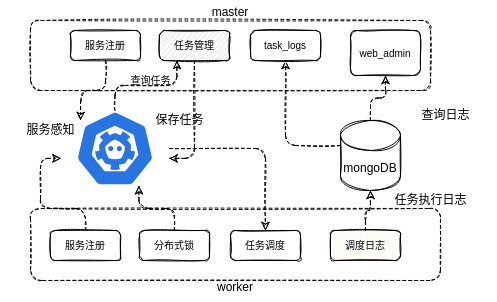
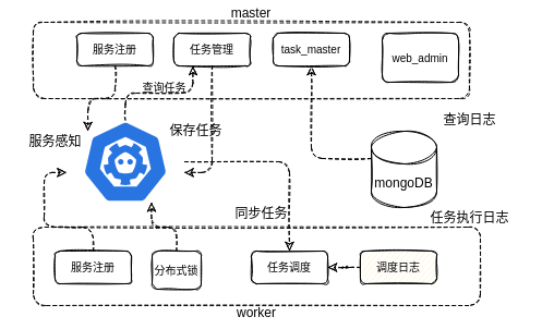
  <mxCell id="0" />
  <mxCell id="1" parent="0" />
  <mxCell id="2" value="master&lt;br&gt;&lt;br&gt;&lt;br&gt;&lt;br&gt;&lt;br&gt;&lt;br&gt;&lt;br&gt;" style="rounded=1;whiteSpace=wrap;html=1;sketch=1;dashed=1;" vertex="1" parent="1"><mxGeometry x="30" y="20" width="400" height="70" as="geometry" /></mxCell>
- <mxCell id="3" style="edgeStyle=orthogonalEdgeStyle;rounded=1;sketch=1;orthogonalLoop=1;jettySize=auto;html=1;entryX=0.5;entryY=1;entryDx=0;entryDy=0;fontSize=10;dashed=1;" edge="1" parent="1" source="4" target="15"><mxGeometry relative="1" as="geometry" /></mxCell>
  <mxCell id="4" value="mongoDB" style="shape=cylinder3;whiteSpace=wrap;html=1;boundedLbl=1;backgroundOutline=1;size=15;sketch=1;" vertex="1" parent="1"><mxGeometry x="340" y="120" width="60" height="70" as="geometry" /></mxCell>
  <mxCell id="5" style="edgeStyle=orthogonalEdgeStyle;rounded=1;sketch=1;orthogonalLoop=1;jettySize=auto;html=1;exitX=0.5;exitY=0;exitDx=0;exitDy=0;exitPerimeter=0;entryX=0.25;entryY=1;entryDx=0;entryDy=0;fontSize=10;dashed=1;" edge="1" parent="1" source="6" target="12"><mxGeometry relative="1" as="geometry" /></mxCell>
  <mxCell id="6" value="" style="sketch=0;html=1;dashed=0;whitespace=wrap;fillColor=#2875E2;strokeColor=#ffffff;points=[[0.005,0.63,0],[0.1,0.2,0],[0.9,0.2,0],[0.5,0,0],[0.995,0.63,0],[0.72,0.99,0],[0.5,1,0],[0.28,0.99,0]];shape=mxgraph.kubernetes.icon;prIcon=etcd" vertex="1" parent="1"><mxGeometry x="60" y="110" width="109" height="76" as="geometry" /></mxCell>
  <mxCell id="7" value="&lt;font style=&quot;font-size: 10px&quot;&gt;查询任务&lt;/font&gt;" style="text;html=1;resizable=0;autosize=1;align=center;verticalAlign=middle;points=[];fillColor=none;strokeColor=none;rounded=0;sketch=1;" vertex="1" parent="1"><mxGeometry x="120" y="70" width="60" height="20" as="geometry" /></mxCell>
  <mxCell id="8" value="服务感知" style="text;html=1;resizable=0;autosize=1;align=center;verticalAlign=middle;points=[];fillColor=none;strokeColor=none;rounded=0;sketch=1;" vertex="1" parent="1"><mxGeometry x="20" y="120" width="60" height="20" as="geometry" /></mxCell>
  <mxCell id="9" style="edgeStyle=orthogonalEdgeStyle;rounded=1;sketch=1;orthogonalLoop=1;jettySize=auto;html=1;fontSize=10;dashed=1;" edge="1" parent="1" source="10"><mxGeometry relative="1" as="geometry"><mxPoint x="80" y="120" as="targetPoint" /></mxGeometry></mxCell>
  <mxCell id="10" value="服务注册" style="rounded=1;whiteSpace=wrap;html=1;sketch=1;fontSize=10;" vertex="1" parent="1"><mxGeometry x="70" y="30" width="70" height="30" as="geometry" /></mxCell>
  <mxCell id="11" style="edgeStyle=orthogonalEdgeStyle;rounded=1;sketch=1;orthogonalLoop=1;jettySize=auto;html=1;fontSize=10;entryX=0.995;entryY=0.63;entryDx=0;entryDy=0;entryPerimeter=0;dashed=1;" edge="1" parent="1" source="12" target="6"><mxGeometry relative="1" as="geometry"><mxPoint x="190" y="140" as="targetPoint" /></mxGeometry></mxCell>
- <mxCell id="12" value="任务管理" style="rounded=1;whiteSpace=wrap;html=1;sketch=1;fontSize=10;fillColor=#e1d5e7;" vertex="1" parent="1"><mxGeometry x="159" y="30" width="70" height="30" as="geometry" /></mxCell>
+ <mxCell id="12" value="任务管理" style="rounded=1;whiteSpace=wrap;html=1;sketch=1;fontSize=10;" vertex="1" parent="1"><mxGeometry x="159" y="30" width="70" height="30" as="geometry" /></mxCell>
  <mxCell id="13" style="edgeStyle=orthogonalEdgeStyle;rounded=1;sketch=1;orthogonalLoop=1;jettySize=auto;html=1;entryX=0;entryY=0;entryDx=0;entryDy=25;entryPerimeter=0;fontSize=10;exitX=0.5;exitY=1;exitDx=0;exitDy=0;dashed=1;startArrow=classic;startFill=1;endArrow=none;endFill=0;" edge="1" parent="1" source="14" target="4"><mxGeometry relative="1" as="geometry" /></mxCell>
- <mxCell id="14" value="task_logs" style="rounded=1;whiteSpace=wrap;html=1;sketch=1;fontSize=10;" vertex="1" parent="1"><mxGeometry x="250" y="30" width="70" height="30" as="geometry" /></mxCell>
+ <mxCell id="14" value="task_master" style="rounded=1;whiteSpace=wrap;html=1;sketch=1;fontSize=10;" vertex="1" parent="1"><mxGeometry x="250" y="30" width="70" height="30" as="geometry" /></mxCell>
  <mxCell id="15" value="web_admin" style="rounded=1;whiteSpace=wrap;html=1;sketch=1;fontSize=10;" vertex="1" parent="1"><mxGeometry x="350" y="30" width="70" height="45" as="geometry" /></mxCell>
  <mxCell id="16" value="&lt;br&gt;&lt;br&gt;&lt;br&gt;&lt;br&gt;&lt;br&gt;&lt;br&gt;worker" style="rounded=1;whiteSpace=wrap;html=1;sketch=1;dashed=1;" vertex="1" parent="1"><mxGeometry x="30" y="208" width="410" height="72" as="geometry" /></mxCell>
  <mxCell id="17" style="edgeStyle=orthogonalEdgeStyle;rounded=1;sketch=1;orthogonalLoop=1;jettySize=auto;html=1;entryX=0.005;entryY=0.63;entryDx=0;entryDy=0;entryPerimeter=0;dashed=1;fontSize=10;" edge="1" parent="1" source="18" target="6"><mxGeometry relative="1" as="geometry" /></mxCell>
  <mxCell id="18" value="服务注册" style="rounded=1;whiteSpace=wrap;html=1;sketch=1;fontSize=10;" vertex="1" parent="1"><mxGeometry x="50" y="230" width="70" height="30" as="geometry" /></mxCell>
  <mxCell id="19" style="edgeStyle=orthogonalEdgeStyle;rounded=1;sketch=1;orthogonalLoop=1;jettySize=auto;html=1;entryX=0.72;entryY=0.99;entryDx=0;entryDy=0;entryPerimeter=0;fontSize=10;dashed=1;" edge="1" parent="1" source="20" target="6"><mxGeometry relative="1" as="geometry" /></mxCell>
- <mxCell id="20" value="分布式锁" style="rounded=1;whiteSpace=wrap;html=1;sketch=1;fontSize=10;" vertex="1" parent="1"><mxGeometry x="139" y="230" width="70" height="30" as="geometry" /></mxCell>
+ <mxCell id="20" value="分布式锁" style="rounded=1;whiteSpace=wrap;html=1;sketch=1;fontSize=10;" vertex="1" parent="1"><mxGeometry x="139" y="230" width="45" height="35" as="geometry" /></mxCell>
  <mxCell id="21" value="任务调度" style="rounded=1;whiteSpace=wrap;html=1;sketch=1;fontSize=10;" vertex="1" parent="1"><mxGeometry x="230" y="230" width="70" height="30" as="geometry" /></mxCell>
- <mxCell id="22" style="edgeStyle=orthogonalEdgeStyle;rounded=1;sketch=1;orthogonalLoop=1;jettySize=auto;html=1;entryX=0.5;entryY=1;entryDx=0;entryDy=0;entryPerimeter=0;fontSize=10;dashed=1;" edge="1" parent="1" source="23" target="4"><mxGeometry relative="1" as="geometry" /></mxCell>
+ <mxCell id="22" style="edgeStyle=orthogonalEdgeStyle;rounded=1;sketch=1;orthogonalLoop=1;jettySize=auto;html=1;fontSize=10;dashed=1;" edge="1" parent="1" source="23" target="21"><mxGeometry relative="1" as="geometry" /></mxCell>
  <mxCell id="23" value="调度日志" style="rounded=1;whiteSpace=wrap;html=1;sketch=1;fontSize=10;fillColor=#fff2cc;" vertex="1" parent="1"><mxGeometry x="330" y="230" width="70" height="30" as="geometry" /></mxCell>
  <mxCell id="24" value="保存任务" style="text;html=1;resizable=0;autosize=1;align=center;verticalAlign=middle;points=[];fillColor=none;strokeColor=none;rounded=0;sketch=1;" vertex="1" parent="1"><mxGeometry x="149" y="110" width="60" height="20" as="geometry" /></mxCell>
+ <mxCell id="25" value="同步任务" style="text;html=1;resizable=0;autosize=1;align=center;verticalAlign=middle;points=[];fillColor=none;strokeColor=none;rounded=0;sketch=1;" vertex="1" parent="1"><mxGeometry x="209" y="186" width="60" height="20" as="geometry" /></mxCell>
  <mxCell id="26" style="edgeStyle=orthogonalEdgeStyle;rounded=1;sketch=1;orthogonalLoop=1;jettySize=auto;html=1;entryX=0.5;entryY=0;entryDx=0;entryDy=0;fontSize=10;dashed=1;" edge="1" parent="1" source="6" target="21"><mxGeometry relative="1" as="geometry" /></mxCell>
- <mxCell id="27" value="查询日志" style="text;html=1;resizable=0;autosize=1;align=center;verticalAlign=middle;points=[];fillColor=none;strokeColor=none;rounded=0;sketch=1;" vertex="1" parent="1"><mxGeometry x="415" y="105" width="60" height="20" as="geometry" /></mxCell>
+ <mxCell id="27" value="查询日志" style="text;html=1;resizable=0;autosize=1;align=center;verticalAlign=middle;points=[];fillColor=none;strokeColor=none;rounded=0;sketch=1;" vertex="1" parent="1"><mxGeometry x="400" y="100" width="60" height="20" as="geometry" /></mxCell>
  <mxCell id="28" value="任务执行日志" style="text;html=1;resizable=0;autosize=1;align=center;verticalAlign=middle;points=[];fillColor=none;strokeColor=none;rounded=0;sketch=1;" vertex="1" parent="1"><mxGeometry x="385" y="190" width="90" height="20" as="geometry" /></mxCell>
